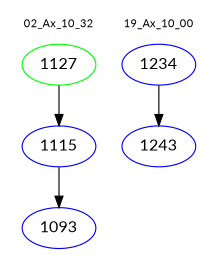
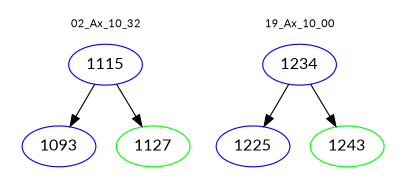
  digraph {
    fontname=Lato
    node [color=blue fontname=Lato]
    edge [color=black fontname=Lato]
    n1 [label=1115]
    n2 [label=1093]
    n3 [color=green label=1127]
    n4 [label=1234]
-   n6 [label=1243]
+   n5 [label=1225]
+   n6 [color=green label=1243]
    subgraph cluster_1 {
      color=white
      fontsize=10
      label="02_Ax_10_32"
      n1
      n2
      n3
    }
    subgraph cluster_2 {
      color=white
      fontsize=10
      label="19_Ax_10_00"
      n4
+     n5
      n6
    }
    n1 -> n2
-   n3 -> n1
+   n1 -> n3
+   n4 -> n5
    n4 -> n6
  }
